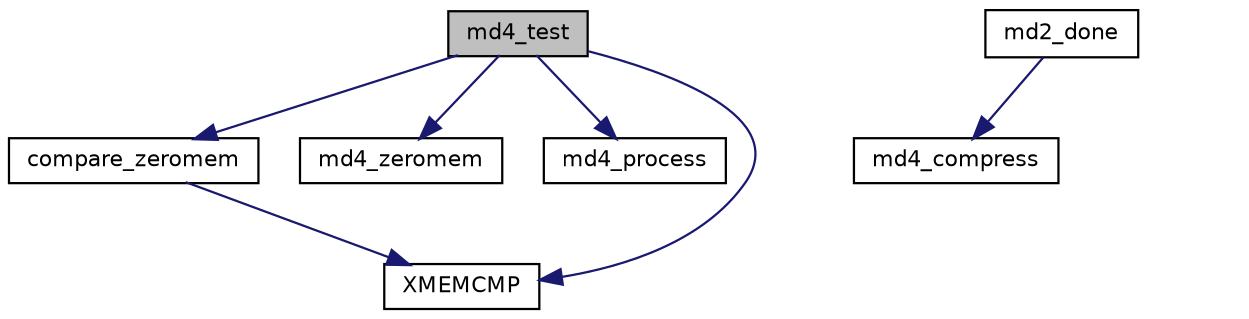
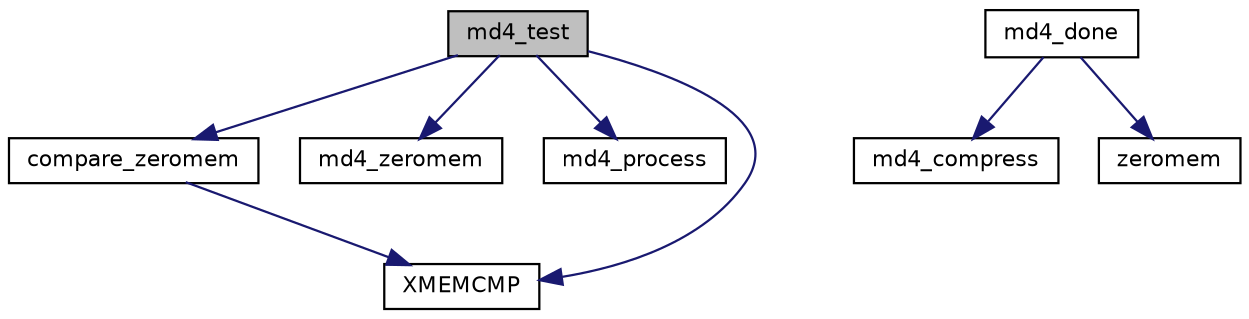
  digraph {
    rankdir=TB
    node [color=black fillcolor=white fontname=Helvetica fontsize=10 shape=record style=filled]
    edge [color=midnightblue fontname=Helvetica fontsize=10 labelfontname=Helvetica labelfontsize=10 style=solid]
    n1 [fillcolor=grey75 fontcolor=black height=0.2 label=md4_test width=0.4]
    n2 [height=0.2 label=compare_zeromem width=0.4]
    n3 [height=0.2 label=md4_zeromem width=0.4]
    n4 [height=0.2 label=md4_process width=0.4]
    n5 [height=0.2 label=XMEMCMP width=0.4]
-   n6 [height=0.2 label=md2_done width=0.4]
+   n6 [height=0.2 label=md4_done width=0.4]
    n7 [height=0.2 label=md4_compress width=0.4]
+   n8 [height=0.2 label=zeromem width=0.4]
    n1 -> n2
    n1 -> n3
    n1 -> n4
    n1 -> n5
    n2 -> n5
    n6 -> n7
+   n6 -> n8
  }
